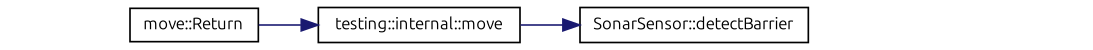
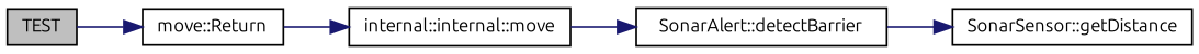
  digraph {
    fontname=Ubuntu
    rankdir=LR
    node [color=black fillcolor=white fontname=Ubuntu fontsize=10 shape=record style=filled]
    edge [color=midnightblue fontname=Ubuntu fontsize=10 labelfontname=Helvetica labelfontsize=10 style=solid]
+   n1 [fillcolor=grey75 fontcolor=black height=0.2 label=TEST width=0.4]
    n2 [height=0.2 label="move::Return" width=0.4]
-   n3 [height=0.2 label="testing::internal::move" width=0.4]
-   n4 [height=0.2 label="SonarSensor::detectBarrier" width=0.4]
+   n3 [height=0.2 label="internal::internal::move" width=0.4]
+   n4 [height=0.2 label="SonarAlert::detectBarrier" width=0.4]
+   n5 [height=0.2 label="SonarSensor::getDistance" width=0.4]
+   n1 -> n2
    n2 -> n3
    n3 -> n4
+   n4 -> n5
  }
